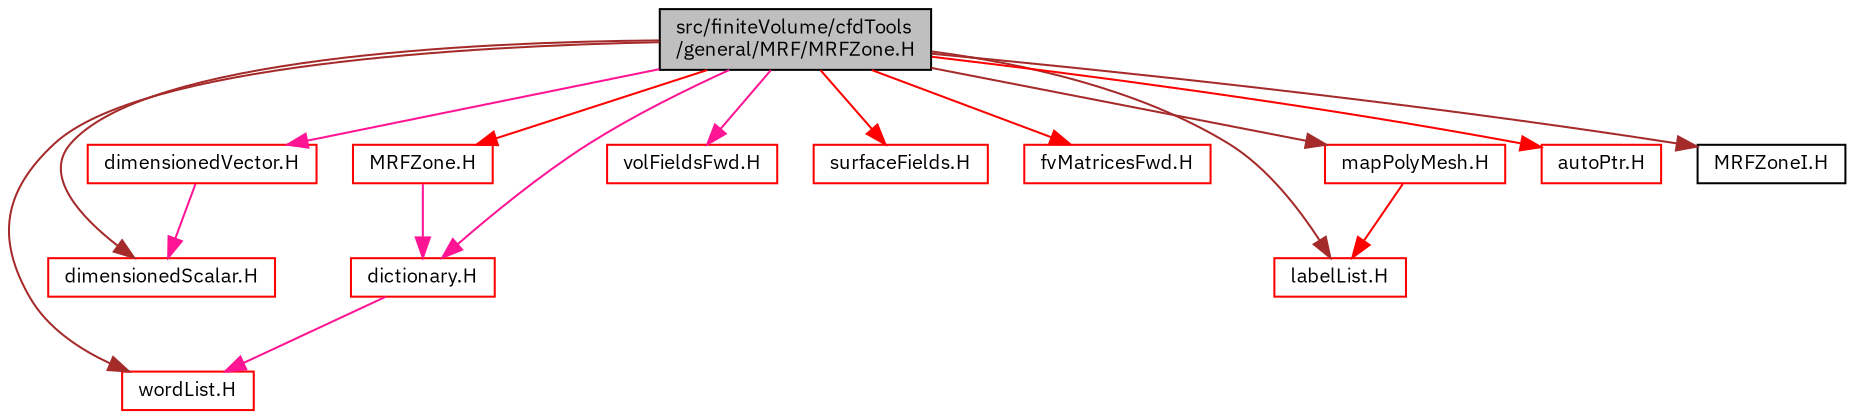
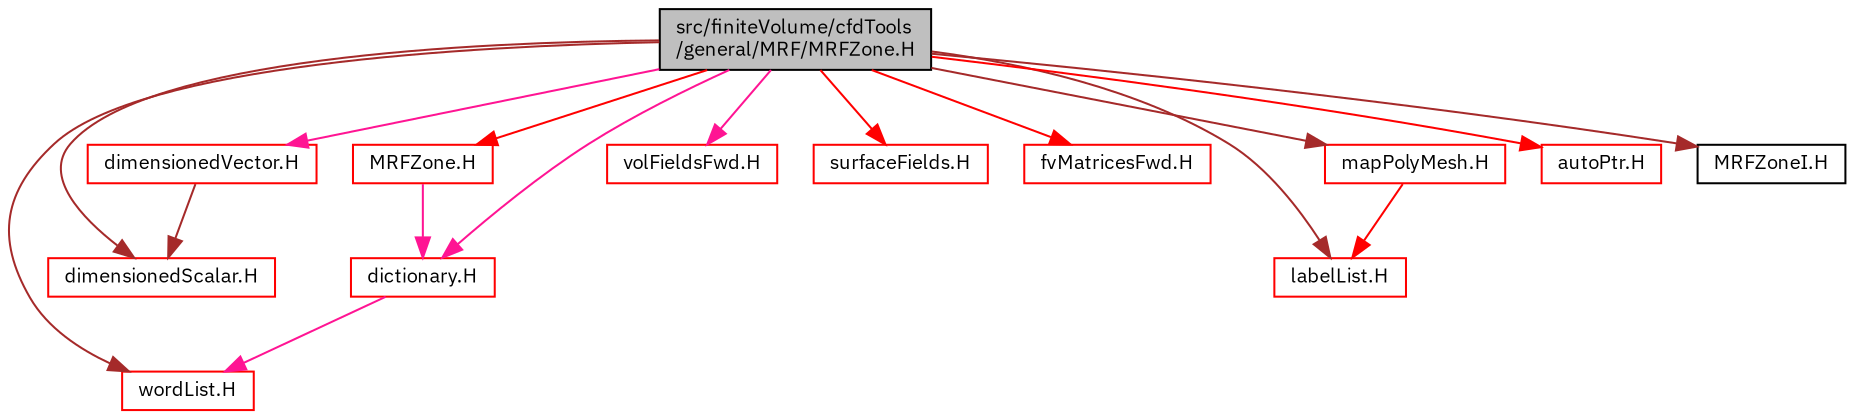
  digraph {
    fontname="IBM Plex Sans"
    node [color=red fontname="IBM Plex Sans" fontsize=10 shape=record]
    edge [color=brown fontname="IBM Plex Sans" fontsize=10 labelfontname=FreeSans labelfontsize=10 style=solid]
    n1 [color=black fillcolor=grey75 fontcolor=black height=0.2 label="src/finiteVolume/cfdTools\l/general/MRF/MRFZone.H" style=filled width=0.4]
    n2 [height=0.2 label="dictionary.H" width=0.4]
    n3 [height=0.2 label="wordList.H" width=0.4]
    n4 [height=0.2 label="labelList.H" width=0.4]
    n5 [height=0.2 label="dimensionedScalar.H" width=0.4]
    n6 [height=0.2 label="dimensionedVector.H" width=0.4]
    n7 [height=0.2 label="volFieldsFwd.H" width=0.4]
    n8 [height=0.2 label="surfaceFields.H" width=0.4]
    n9 [height=0.2 label="fvMatricesFwd.H" width=0.4]
    n10 [height=0.2 label="mapPolyMesh.H" width=0.4]
    n11 [height=0.2 label="MRFZone.H" width=0.4]
    n12 [height=0.2 label="autoPtr.H" width=0.4]
    n13 [color=black height=0.2 label="MRFZoneI.H" width=0.4]
    n1 -> n2 [color=deeppink]
    n1 -> n3
    n1 -> n4
    n1 -> n5
    n1 -> n6 [color=deeppink]
    n1 -> n7 [color=deeppink]
    n1 -> n8 [color=red]
    n1 -> n9 [color=red]
    n1 -> n10
    n1 -> n11 [color=red]
    n1 -> n12 [color=red]
    n1 -> n13
    n2 -> n3 [color=deeppink]
-   n6 -> n5 [color=deeppink]
+   n6 -> n5
    n10 -> n4 [color=red]
    n11 -> n2 [color=deeppink]
  }
